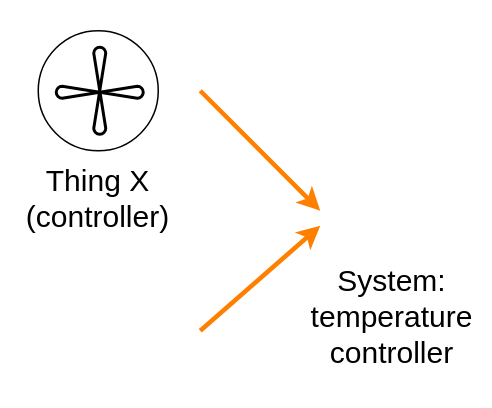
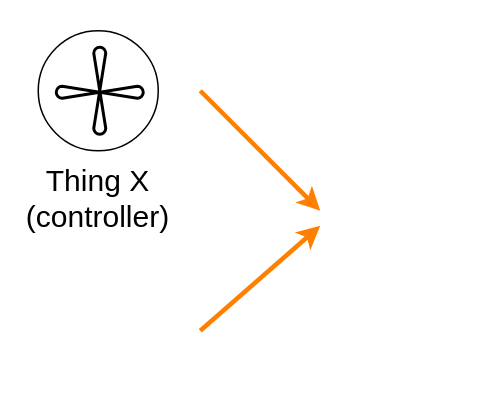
  <mxCell id="0" />
  <mxCell id="1" parent="0" />
  <mxCell id="2" value="" style="group;strokeWidth=1;" vertex="1" connectable="0" parent="1"><mxGeometry x="25" y="20" width="80" height="80" as="geometry" /></mxCell>
  <mxCell id="3" value="" style="ellipse;whiteSpace=wrap;html=1;aspect=fixed;strokeColor=#000000;fillColor=none;fontSize=20;fontColor=#FF0000;" vertex="1" parent="2"><mxGeometry width="80" height="80" as="geometry" /></mxCell>
  <mxCell id="4" value="" style="verticalLabelPosition=bottom;outlineConnect=0;align=center;dashed=0;html=1;verticalAlign=top;shape=mxgraph.pid.misc.fan_2;strokeColor=#000000;fillColor=#ffffff;fontSize=20;fontColor=#FF0000;strokeWidth=2;" vertex="1" parent="2"><mxGeometry x="12" y="37" width="58" height="8" as="geometry" /></mxCell>
  <mxCell id="5" value="" style="verticalLabelPosition=bottom;outlineConnect=0;align=center;dashed=0;html=1;verticalAlign=top;shape=mxgraph.pid.misc.fan_2;strokeColor=#000000;fillColor=#ffffff;fontSize=20;fontColor=#FF0000;strokeWidth=2;rotation=-90;" vertex="1" parent="2"><mxGeometry x="12" y="36" width="58" height="8" as="geometry" /></mxCell>
  <mxCell id="6" value="Thing X&lt;br&gt;(controller)&lt;br&gt;" style="text;html=1;strokeColor=none;fillColor=none;align=center;verticalAlign=middle;whiteSpace=wrap;rounded=0;fontSize=20;fontColor=#000000;" vertex="1" parent="1"><mxGeometry x="20" y="106" width="90" height="50" as="geometry" /></mxCell>
  <mxCell id="7" value="" style="shape=image;html=1;verticalAlign=top;verticalLabelPosition=bottom;labelBackgroundColor=#ffffff;imageAspect=0;aspect=fixed;image=https://cdn2.iconfinder.com/data/icons/freecns-cumulus/32/519770-82_Thermometer_Half_Full-128.png;strokeColor=#FF8000;fillColor=#FF0000;fontSize=20;fontColor=#FF0000;" vertex="1" parent="1"><mxGeometry x="31" y="170" width="80" height="80" as="geometry" /></mxCell>
  <mxCell id="8" value="" style="endArrow=classic;html=1;strokeColor=#FF8000;strokeWidth=3;fontSize=20;fontColor=#FF0000;" edge="1" parent="1"><mxGeometry width="50" height="50" relative="1" as="geometry"><mxPoint x="133" y="60" as="sourcePoint" /><mxPoint x="213" y="140" as="targetPoint" /></mxGeometry></mxCell>
  <mxCell id="9" value="" style="endArrow=classic;html=1;strokeColor=#FF8000;strokeWidth=3;fontSize=20;fontColor=#FF0000;" edge="1" parent="1"><mxGeometry width="50" height="50" relative="1" as="geometry"><mxPoint x="133" y="220" as="sourcePoint" /><mxPoint x="213" y="150" as="targetPoint" /></mxGeometry></mxCell>
  <mxCell id="10" value="" style="shape=image;html=1;verticalAlign=top;verticalLabelPosition=bottom;labelBackgroundColor=#ffffff;imageAspect=0;aspect=fixed;image=https://cdn4.iconfinder.com/data/icons/standard-free-icons/100/Setting-128.png;strokeColor=#FF8000;fillColor=#FF0000;fontSize=20;fontColor=#FF0000;" vertex="1" parent="1"><mxGeometry x="223" y="106" width="75" height="75" as="geometry" /></mxCell>
- <mxCell id="11" value="System:&lt;br&gt;temperature&lt;br&gt;controller&lt;br&gt;" style="text;html=1;strokeColor=none;fillColor=none;align=center;verticalAlign=middle;whiteSpace=wrap;rounded=0;fontSize=20;fontColor=#000000;" vertex="1" parent="1"><mxGeometry x="215.5" y="185" width="90" height="50" as="geometry" /></mxCell>
